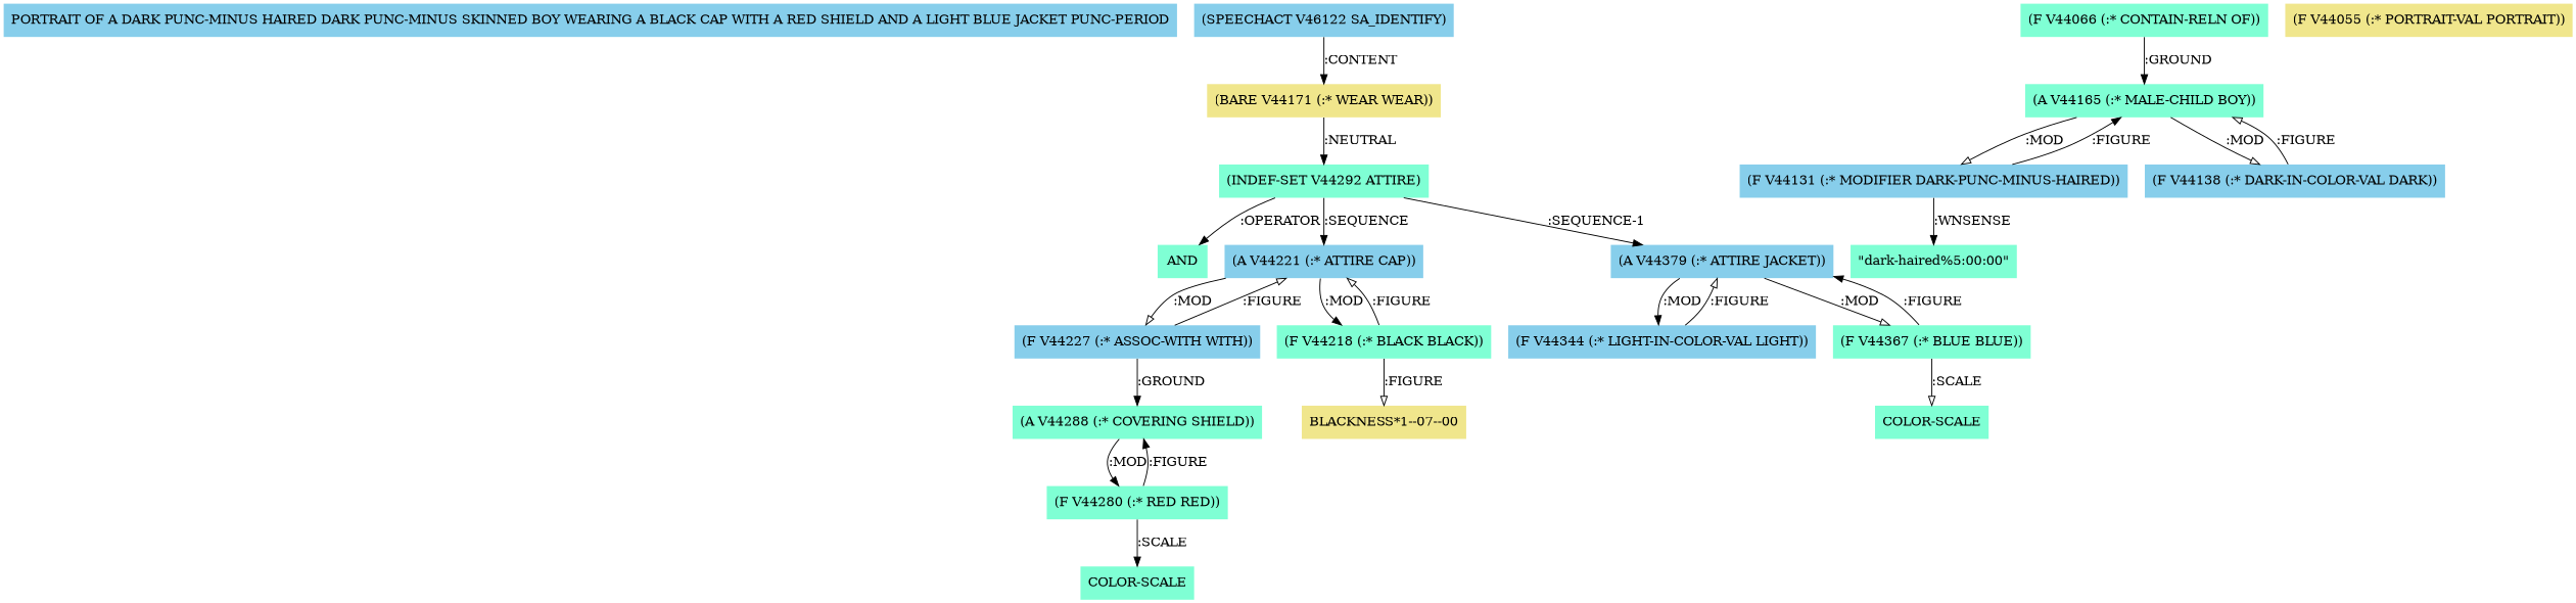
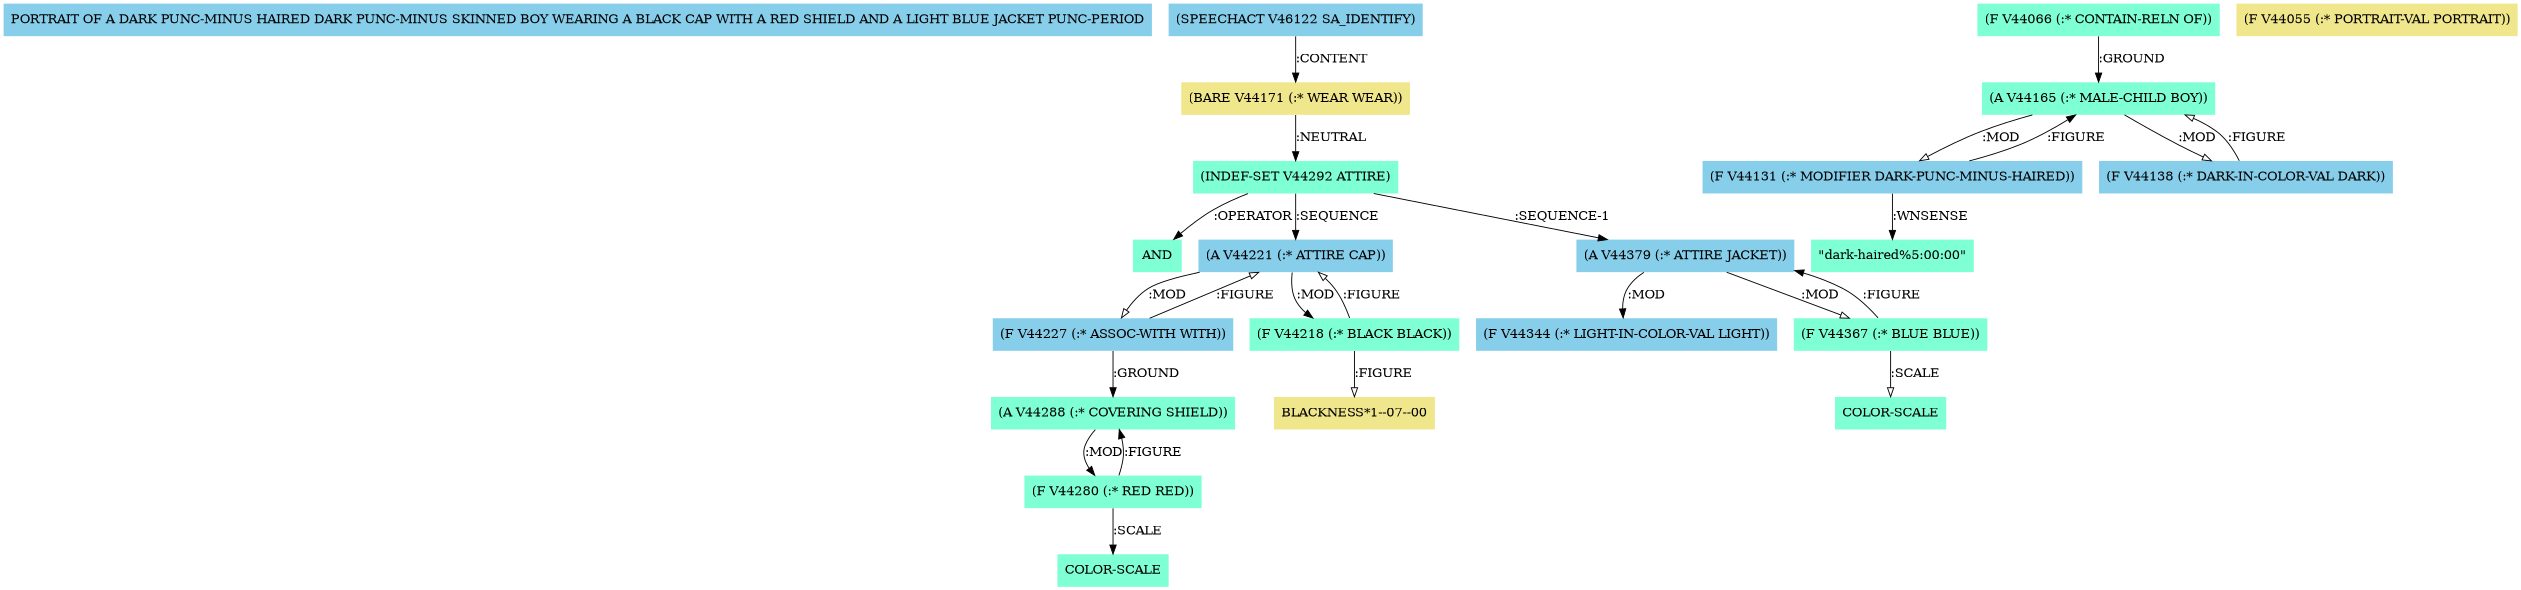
  digraph {
    node [fillcolor=aquamarine shape=none style=filled]
    edge [arrowhead=normal]
    "PORTRAIT OF A DARK PUNC-MINUS HAIRED DARK PUNC-MINUS SKINNED BOY WEARING A BLACK CAP WITH A RED SHIELD AND A LIGHT BLUE JACKET PUNC-PERIOD" [fillcolor=skyblue]
    n2 [fillcolor=skyblue label="(SPEECHACT V46122 SA_IDENTIFY)"]
    n3 [fillcolor=khaki label="(BARE V44171 (:* WEAR WEAR))"]
    n4 [label="(INDEF-SET V44292 ATTIRE)"]
    n5 [label=AND]
    n6 [fillcolor=skyblue label="(A V44221 (:* ATTIRE CAP))"]
    n7 [fillcolor=skyblue label="(A V44379 (:* ATTIRE JACKET))"]
    n8 [fillcolor=skyblue label="(F V44227 (:* ASSOC-WITH WITH))"]
    n9 [label="(F V44218 (:* BLACK BLACK))"]
    n10 [fillcolor=skyblue label="(F V44344 (:* LIGHT-IN-COLOR-VAL LIGHT))"]
    n11 [label="(F V44367 (:* BLUE BLUE))"]
    n12 [label="(A V44288 (:* COVERING SHIELD))"]
    n13 [fillcolor=khaki label="BLACKNESS*1--07--00"]
    n14 [label="COLOR-SCALE"]
    n15 [label="(F V44280 (:* RED RED))"]
    n16 [label="COLOR-SCALE"]
    n17 [label="(F V44066 (:* CONTAIN-RELN OF))"]
    n18 [label="(A V44165 (:* MALE-CHILD BOY))"]
    n19 [fillcolor=skyblue label="(F V44131 (:* MODIFIER DARK-PUNC-MINUS-HAIRED))"]
    n20 [fillcolor=skyblue label="(F V44138 (:* DARK-IN-COLOR-VAL DARK))"]
    n21 [label="\"dark-haired%5:00:00\""]
    n22 [fillcolor=khaki label="(F V44055 (:* PORTRAIT-VAL PORTRAIT))"]
    n2 -> n3 [label=":CONTENT"]
    n3 -> n4 [label=":NEUTRAL"]
    n4 -> n5 [label=":OPERATOR"]
    n4 -> n6 [label=":SEQUENCE"]
    n4 -> n7 [label=":SEQUENCE-1"]
    n6 -> n8 [arrowhead=onormal label=":MOD"]
    n6 -> n9 [label=":MOD"]
    n7 -> n10 [label=":MOD"]
    n7 -> n11 [arrowhead=onormal label=":MOD"]
    n8 -> n6 [arrowhead=onormal label=":FIGURE"]
    n8 -> n12 [label=":GROUND"]
    n9 -> n6 [arrowhead=onormal label=":FIGURE"]
    n9 -> n13 [arrowhead=onormal label=":FIGURE"]
-   n10 -> n7 [arrowhead=onormal label=":FIGURE"]
    n11 -> n7 [label=":FIGURE"]
    n11 -> n14 [arrowhead=onormal label=":SCALE"]
    n12 -> n15 [label=":MOD"]
    n15 -> n12 [label=":FIGURE"]
    n15 -> n16 [label=":SCALE"]
    n17 -> n18 [label=":GROUND"]
    n18 -> n19 [arrowhead=onormal label=":MOD"]
    n18 -> n20 [arrowhead=onormal label=":MOD"]
    n19 -> n18 [label=":FIGURE"]
    n19 -> n21 [label=":WNSENSE"]
    n20 -> n18 [arrowhead=onormal label=":FIGURE"]
  }
